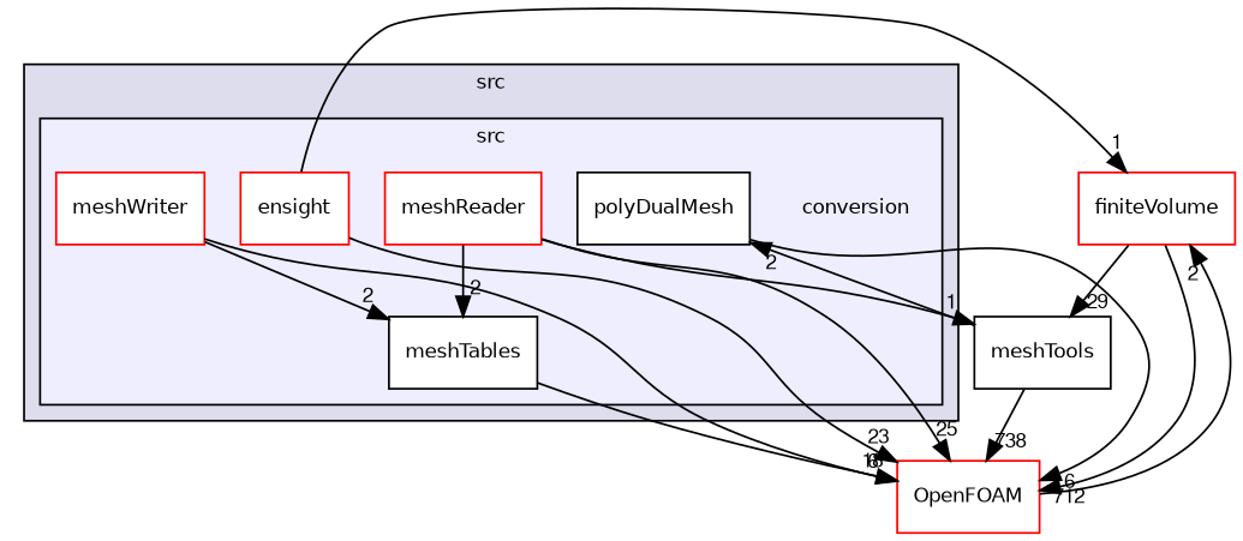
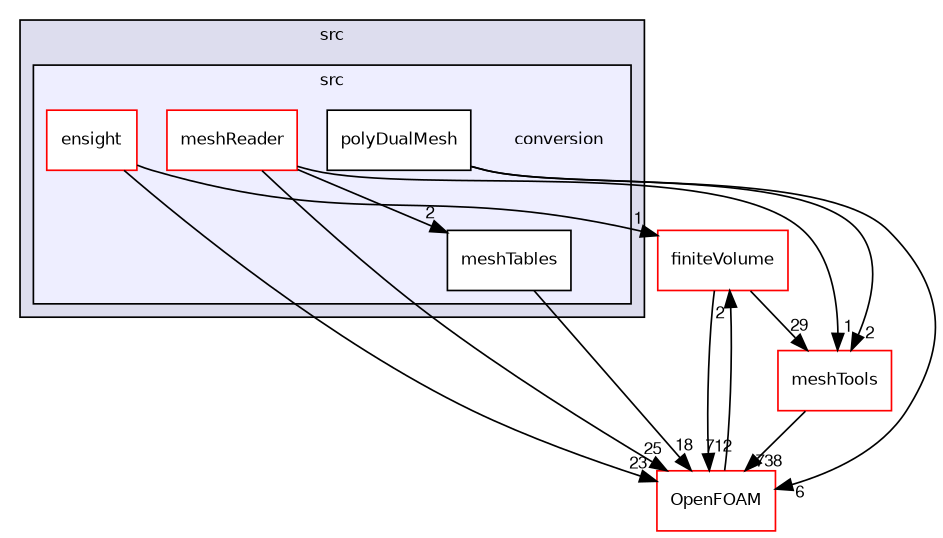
  digraph {
    compound=true
    fontname="DejaVu Sans"
    node [fontname="DejaVu Sans" fontsize=10 shape=box color=red fillcolor=white style=filled]
    edge [headlabel=2 labeldistance=1.5 labelfontname=FreeSans labelfontsize=10 fontname="DejaVu Sans"]
    n1 [label=conversion shape=plaintext color="" fillcolor="" style=""]
    n2 [label=ensight]
    n3 [label=meshReader]
    n4 [color=black label=meshTables]
-   n5 [label=meshWriter]
    n6 [color=black label=polyDualMesh]
    n7 [label=finiteVolume fillcolor="" style=""]
    n8 [label=OpenFOAM fillcolor="" style=""]
-   n9 [color=black label=meshTools fillcolor="" style=""]
+   n9 [label=meshTools fillcolor="" style=""]
    subgraph cluster_1 {
      bgcolor="#ddddee"
      fontsize=10
      label=src
      pencolor=black
      subgraph cluster_2 {
        bgcolor="#eeeeff"
        fontsize=10
        pencolor=black
        n1
        n2
        n3
        n4
-       n5
        n6
      }
    }
    n2 -> n7 [headlabel=1]
    n2 -> n8 [headlabel=23]
    n3 -> n4
    n3 -> n8 [headlabel=25]
    n3 -> n9 [headlabel=1]
    n4 -> n8 [headlabel=18]
-   n5 -> n4
-   n5 -> n8 [headlabel=6]
    n6 -> n8 [headlabel=6]
-   n9 -> n6
+   n6 -> n9
    n7 -> n8 [headlabel=712]
    n7 -> n9 [headlabel=29]
    n8 -> n7
    n9 -> n8 [headlabel=738]
  }
